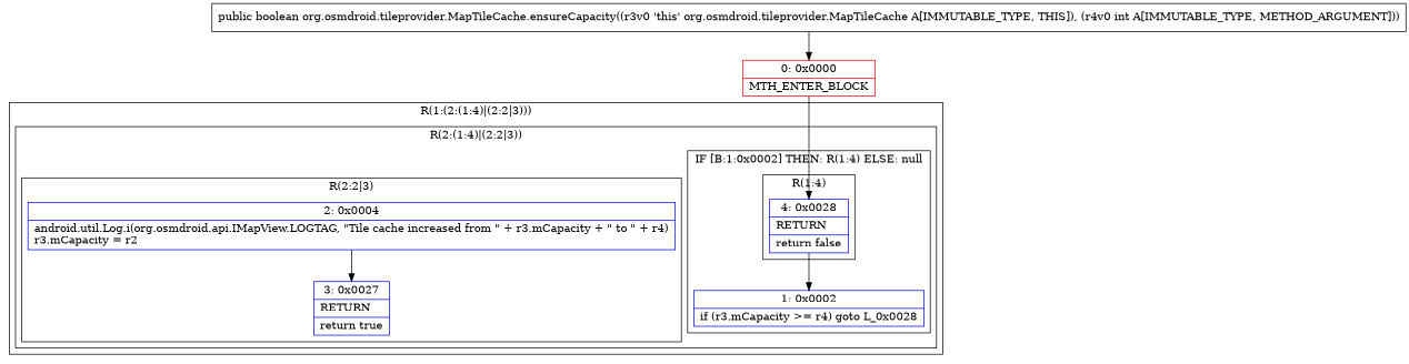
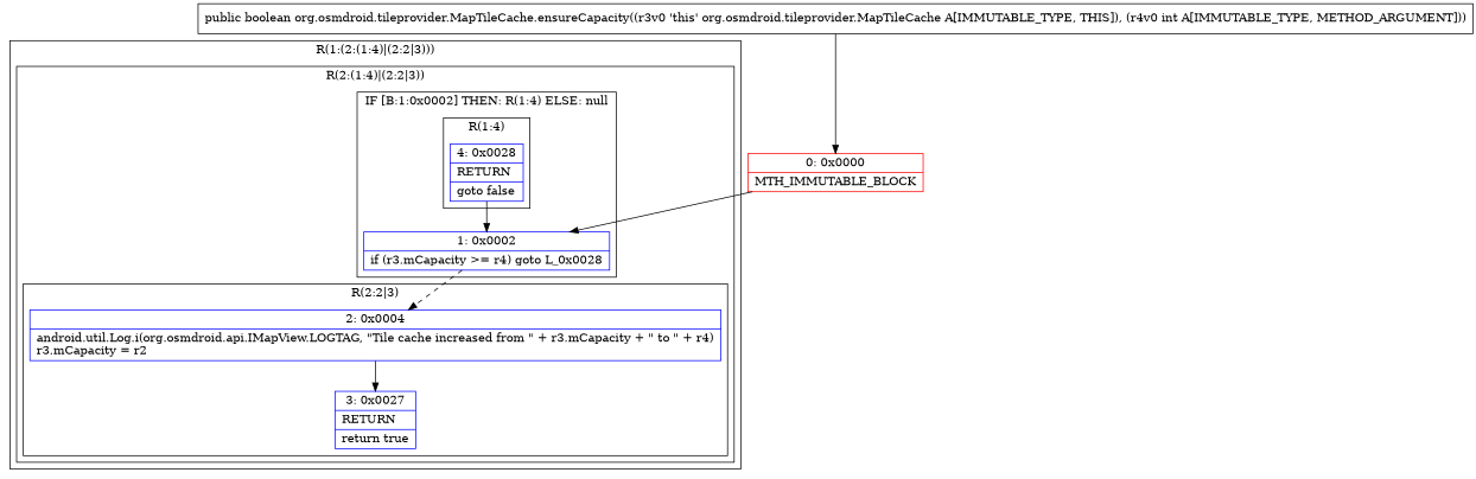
  digraph {
    node [color=blue shape=record]
-   n1 [label="{4\:\ 0x0028|RETURN\l|return false\l}"]
+   n1 [label="{4\:\ 0x0028|RETURN\l|goto false\l}"]
    n2 [label="{1\:\ 0x0002|if (r3.mCapacity \>= r4) goto L_0x0028\l}"]
    n3 [label="{2\:\ 0x0004|android.util.Log.i(org.osmdroid.api.IMapView.LOGTAG, \"Tile cache increased from \" + r3.mCapacity + \" to \" + r4)\lr3.mCapacity = r2\l}"]
    n4 [label="{3\:\ 0x0027|RETURN\l|return true\l}"]
-   n5 [color=red label="{0\:\ 0x0000|MTH_ENTER_BLOCK\l}"]
+   n5 [color=red label="{0\:\ 0x0000|MTH_IMMUTABLE_BLOCK\l}"]
    n6 [label="{public boolean org.osmdroid.tileprovider.MapTileCache.ensureCapacity((r3v0 'this' org.osmdroid.tileprovider.MapTileCache A[IMMUTABLE_TYPE, THIS]), (r4v0 int A[IMMUTABLE_TYPE, METHOD_ARGUMENT])) }" color=""]
    subgraph cluster_1 {
      label="R(1:(2:(1:4)|(2:2|3)))"
      subgraph cluster_2 {
        label="R(2:(1:4)|(2:2|3))"
        subgraph cluster_3 {
          label="IF [B:1:0x0002] THEN: R(1:4) ELSE: null"
          n2
          subgraph cluster_4 {
            label="R(1:4)"
            n1
          }
        }
        subgraph cluster_5 {
          label="R(2:2|3)"
          n3
          n4
        }
      }
    }
    n1 -> n2
+   n2 -> n3 [style=dashed]
    n3 -> n4
-   n5 -> n1
+   n5 -> n2
    n6 -> n5
  }
